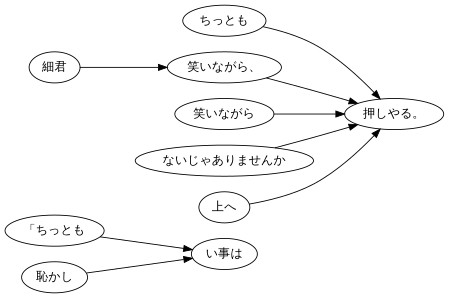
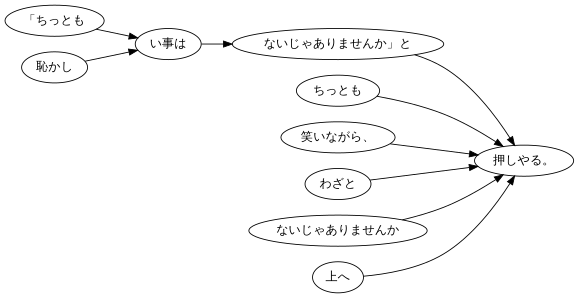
  digraph {
    fontname=Ubuntu
    rankdir=LR
    node [fontname=Ubuntu]
    edge [fontname=Ubuntu]
    n1 [label="「ちっとも"]
    n2 [label="い事は"]
    n3 [label="恥かし"]
+   n4 [label="ないじゃありませんか」と"]
    n5 [label="押しやる。"]
    n6 [label="ちっとも"]
-   n7 [label="細君"]
    n8 [label="笑いながら、"]
-   n9 [label="笑いながら"]
+   n9 [label="わざと"]
    n10 [label="ないじゃありませんか"]
    n11 [label="上へ"]
    n1 -> n2
+   n2 -> n4
    n3 -> n2
+   n4 -> n5
    n6 -> n5
-   n7 -> n8
    n8 -> n5
    n9 -> n5
    n10 -> n5
    n11 -> n5
  }
